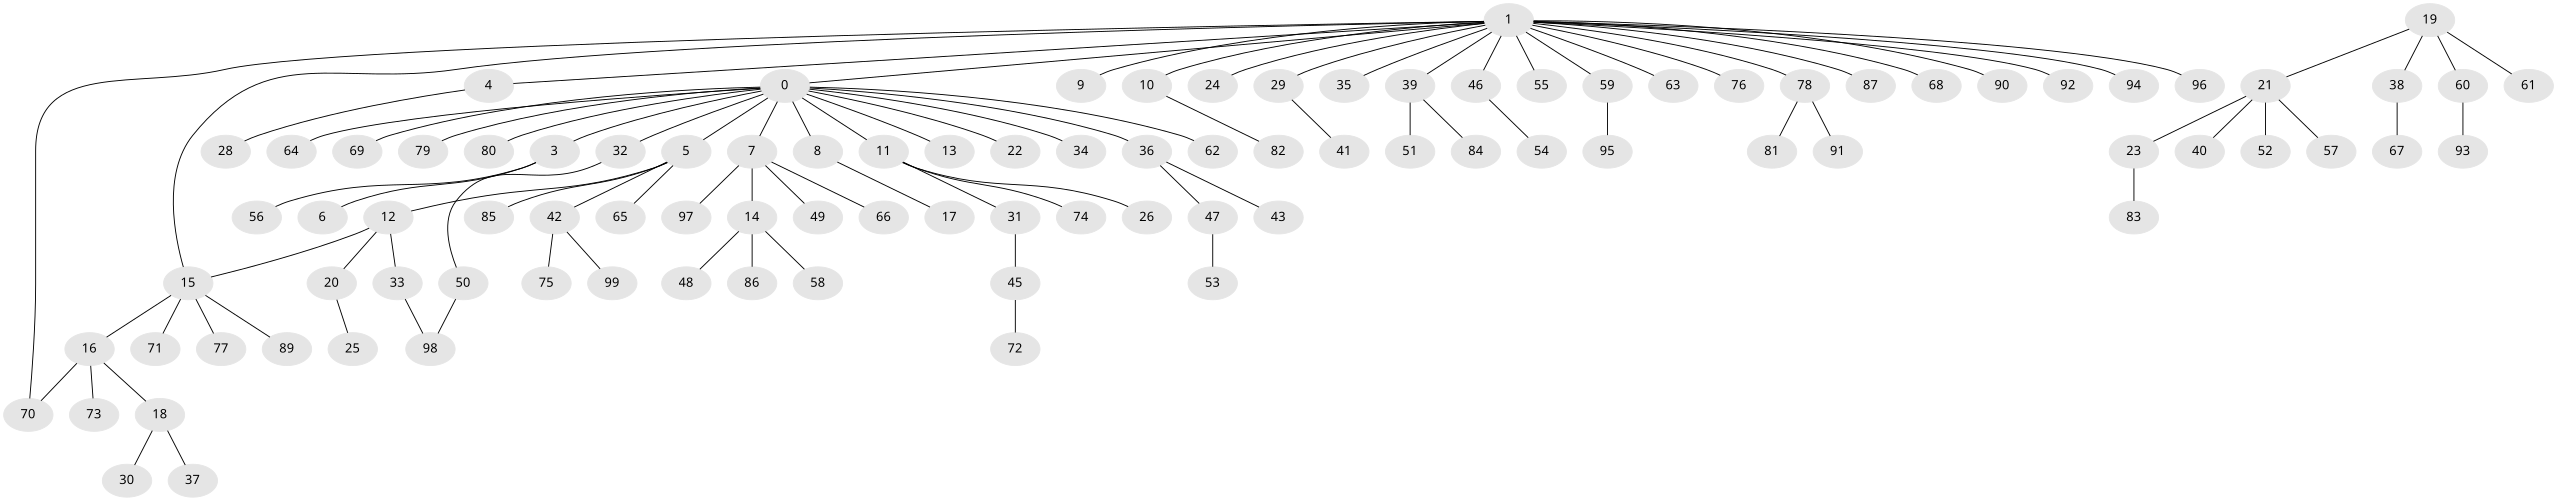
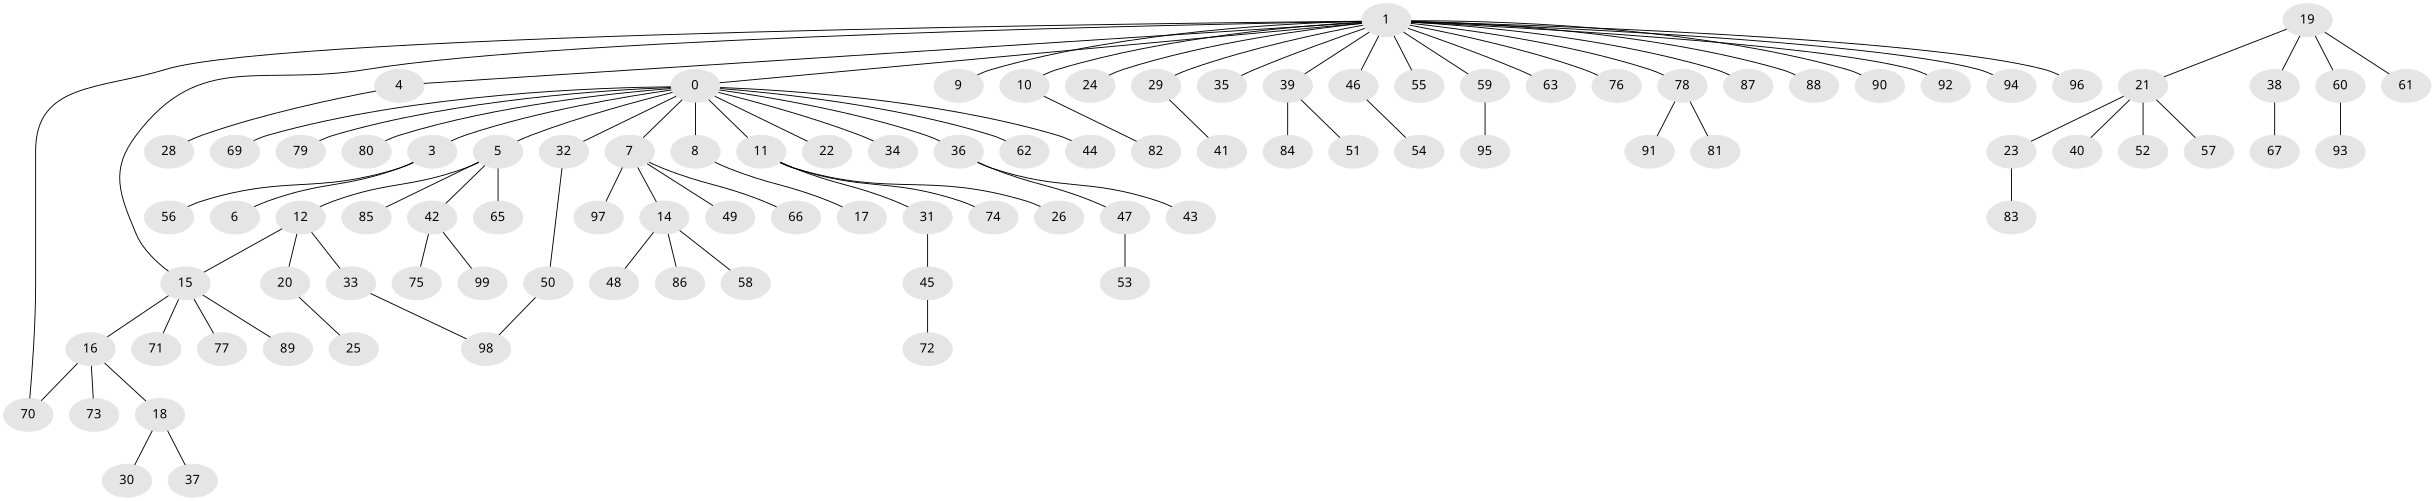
  graph {
    fontname="Noto Sans"
    node [color=gray90 fontname="Noto Sans" style=filled]
    edge [fontname="Noto Sans"]
    n1 [label=0]
    1
    4
    9
    10
    15
    24
    29
    35
    39
    46
    55
    59
    63
    70
    76
    78
    87
-   88 [label=68]
+   88
    90
    92
    94
    96
    3
    5
    7
    8
    11
-   13
    22
    32
    34
    36
    62
-   64
+   64 [label=44]
    69
    79
    80
    28
    82
    16
    71
    77
    89
    19
    21
    38
    60
    61
    41
    51
    84
    54
    95
    81
    91
    6
    56
    12
    42
    65
    85
    14
    49
    66
    97
    17
    26
    31
    74
    50
    43
    47
    20
    33
    75
    99
    48
    86
    58
    45
    25
    98
    18
    73
    30
    37
    23
    40
    52
    57
    67
    93
    83
    72
    53
    n1 -- 3
    n1 -- 5
    n1 -- 7
    n1 -- 8
    n1 -- 11
-   n1 -- 13
    n1 -- 22
    n1 -- 32
    n1 -- 34
    n1 -- 36
    n1 -- 62
    n1 -- 64
    n1 -- 69
    n1 -- 79
    n1 -- 80
    1 -- n1
    1 -- 4
    1 -- 9
    1 -- 10
    1 -- 15
    1 -- 24
    1 -- 29
    1 -- 35
    1 -- 39
    1 -- 46
    1 -- 55
    1 -- 59
    1 -- 63
    1 -- 70
    1 -- 76
    1 -- 78
    1 -- 87
    1 -- 88
    1 -- 90
    1 -- 92
    1 -- 94
    1 -- 96
    4 -- 28
    10 -- 82
    15 -- 16
    15 -- 71
    15 -- 77
    15 -- 89
    29 -- 41
    39 -- 51
    39 -- 84
    46 -- 54
    59 -- 95
    78 -- 81
    78 -- 91
    3 -- 6
    3 -- 56
    5 -- 12
    5 -- 42
    5 -- 65
    5 -- 85
    7 -- 14
    7 -- 49
    7 -- 66
    7 -- 97
    8 -- 17
    11 -- 26
    11 -- 31
    11 -- 74
    32 -- 50
    36 -- 43
    36 -- 47
    16 -- 70
    16 -- 18
    16 -- 73
    19 -- 21
    19 -- 38
    19 -- 60
    19 -- 61
    21 -- 23
    21 -- 40
    21 -- 52
    21 -- 57
    38 -- 67
    60 -- 93
    12 -- 15
    12 -- 20
    12 -- 33
    42 -- 75
    42 -- 99
    14 -- 48
    14 -- 86
    14 -- 58
    31 -- 45
    50 -- 98
    47 -- 53
    20 -- 25
    33 -- 98
    45 -- 72
    18 -- 30
    18 -- 37
    23 -- 83
  }
